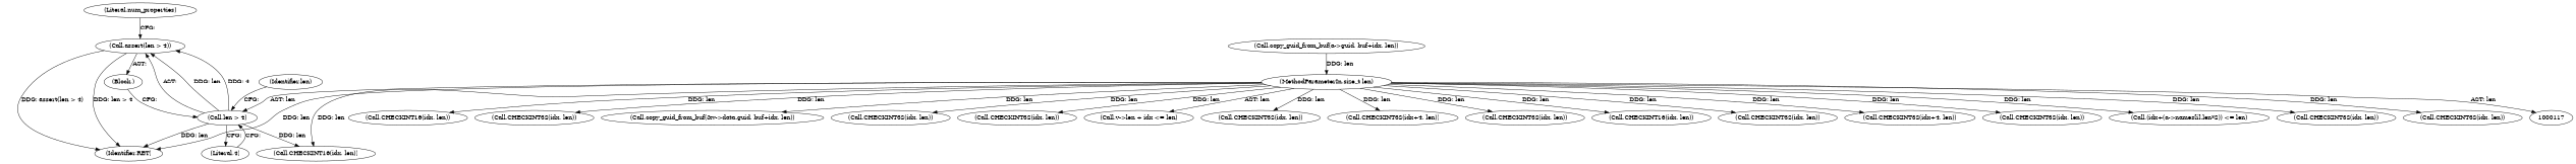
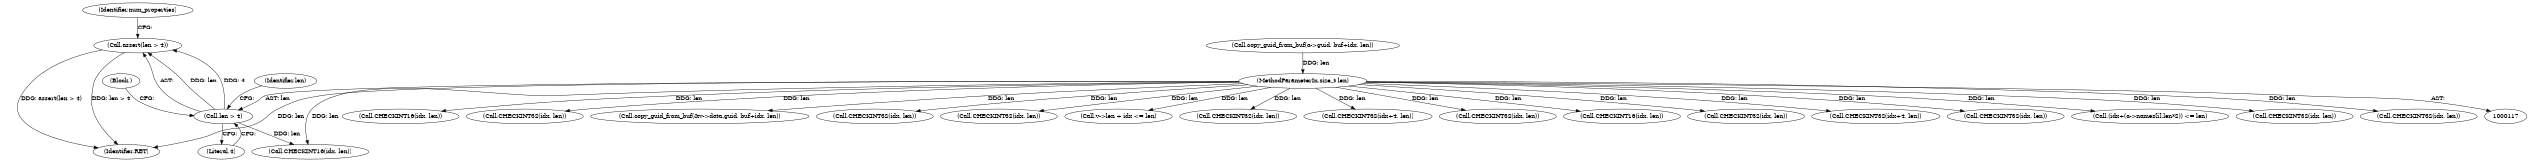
  digraph {
    fontname="DejaVu Serif"
    node [fontname="DejaVu Serif"]
    edge [fontname="DejaVu Serif"]
    n1 [label="(Call,assert(len > 4))"]
    n2 [label="(Identifier,RET)"]
    n3 [label="(Block,)"]
    n4 [label="(Call,len > 4)"]
    n5 [label="(Literal,4)"]
    n6 [label="(Call,CHECKINT16(idx, len))"]
    n7 [label="(MethodParameterIn,size_t len)"]
    n8 [label="(Call,CHECKINT16(idx, len))"]
    n9 [label="(Call,CHECKINT32(idx, len))"]
    n10 [label="(Call,copy_guid_from_buf(&v->data.guid, buf+idx, len))"]
    n11 [label="(Call,CHECKINT32(idx, len))"]
    n12 [label="(Call,CHECKINT32(idx, len))"]
    n13 [label="(Call,v->len + idx <= len)"]
    n14 [label="(Call,CHECKINT32(idx, len))"]
    n15 [label="(Call,CHECKINT32(idx+4, len))"]
    n16 [label="(Call,CHECKINT32(idx, len))"]
    n17 [label="(Call,CHECKINT16(idx, len))"]
    n18 [label="(Call,CHECKINT32(idx, len))"]
    n19 [label="(Call,CHECKINT32(idx+4, len))"]
    n20 [label="(Call,CHECKINT32(idx, len))"]
    n21 [label="(Call,(idx+(a->names[i].len*2)) <= len)"]
    n22 [label="(Call,CHECKINT32(idx, len))"]
    n23 [label="(Call,CHECKINT32(idx, len))"]
    1000117
    n25 [label="(Call,copy_guid_from_buf(a->guid, buf+idx, len))"]
-   n26 [label="(Literal,num_properties)"]
+   n26 [label="(Identifier,num_properties)"]
    n27 [label="(Identifier,len)"]
    n1 -> n2 [label="DDG: assert(len > 4)"]
    n1 -> n2 [label="DDG: len > 4"]
-   n1 -> n3 [label="AST: "]
    n3 -> n4 [label="CFG: "]
    n4 -> n1 [label="AST: "]
    n4 -> n1 [label="DDG: len"]
    n4 -> n1 [label="DDG: 4"]
-   n4 -> n2 [label="DDG: len"]
    n4 -> n5 [label="CFG: "]
    n4 -> n6 [label="DDG: len"]
    n5 -> n4 [label="CFG: "]
    n7 -> n2 [label="DDG: len"]
    n7 -> n4 [label="AST: len"]
    n7 -> n6 [label="DDG: len"]
    n7 -> n8 [label="DDG: len"]
    n7 -> n9 [label="DDG: len"]
    n7 -> n10 [label="DDG: len"]
    n7 -> n11 [label="DDG: len"]
    n7 -> n12 [label="DDG: len"]
-   n7 -> n13 [label="AST: len"]
+   n7 -> n13 [label="DDG: len"]
    n7 -> n14 [label="DDG: len"]
    n7 -> n15 [label="DDG: len"]
    n7 -> n16 [label="DDG: len"]
    n7 -> n17 [label="DDG: len"]
    n7 -> n18 [label="DDG: len"]
    n7 -> n19 [label="DDG: len"]
    n7 -> n20 [label="DDG: len"]
    n7 -> n21 [label="DDG: len"]
    n7 -> n22 [label="DDG: len"]
    n7 -> n23 [label="DDG: len"]
-   n7 -> 1000117 [label="AST: len"]
+   n7 -> 1000117 [label="AST: "]
    n25 -> n7 [label="DDG: len"]
    n26 -> n1 [label="CFG: "]
    n27 -> n4 [label="CFG: "]
  }
